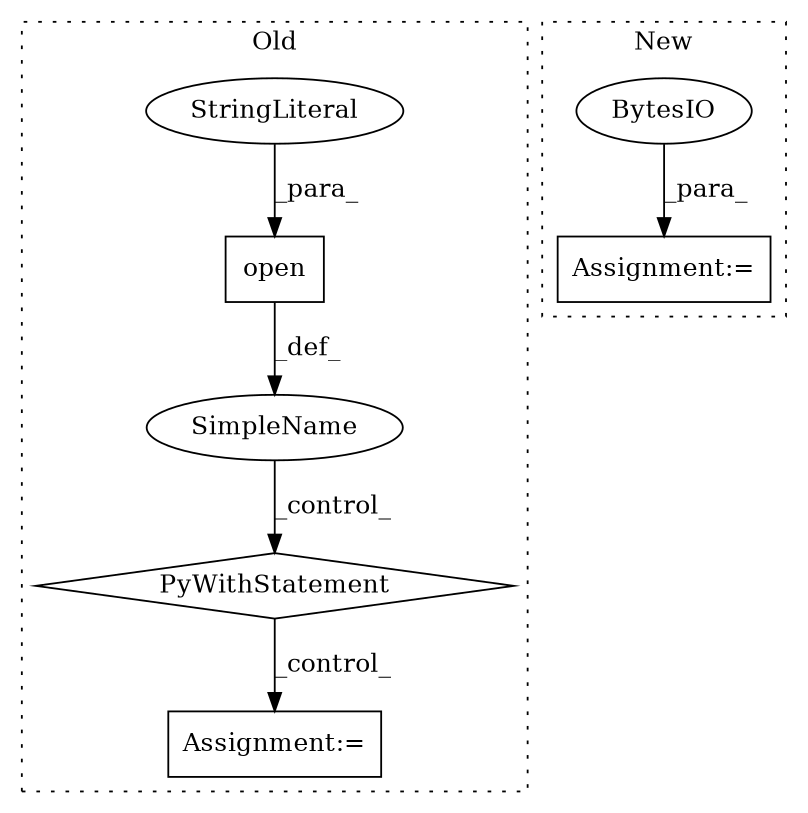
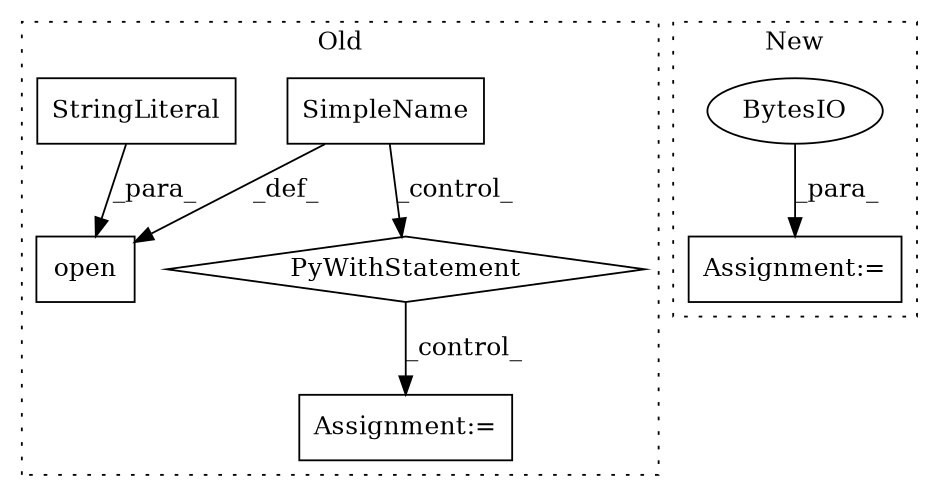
  digraph {
    node [a=32 shape=box]
    n1 [l="5,1" label=open s="16727,16745"]
    n2 [a=104 l="10,2" label=PyWithStatement s="16717,16746" shape=diamond]
-   n3 [a=42 label=SimpleName shape=ellipse]
+   n3 [a=42 label=SimpleName]
    n4 [a=7 l=8 label="Assignment:=" s=16763]
-   n5 [a=45 l=4 label=StringLiteral s=16741 shape=ellipse]
+   n5 [a=45 l=4 label=StringLiteral s=16741]
    n6 [l="8,1" label=BytesIO s="16770,16786" shape=ellipse]
    n7 [a=7 l=1 label="Assignment:=" s=16769]
    subgraph cluster_1 {
      label=Old
      style=dotted
      n1
      n2
      n3
      n4
      n5
    }
    subgraph cluster_2 {
      label=New
      style=dotted
      n6
      n7
    }
-   n1 -> n3 [label=_def_]
+   n3 -> n1 [label=_def_]
    n2 -> n4 [label=_control_]
    n3 -> n2 [label=_control_]
    n5 -> n1 [label=_para_]
    n6 -> n7 [label=_para_]
  }
